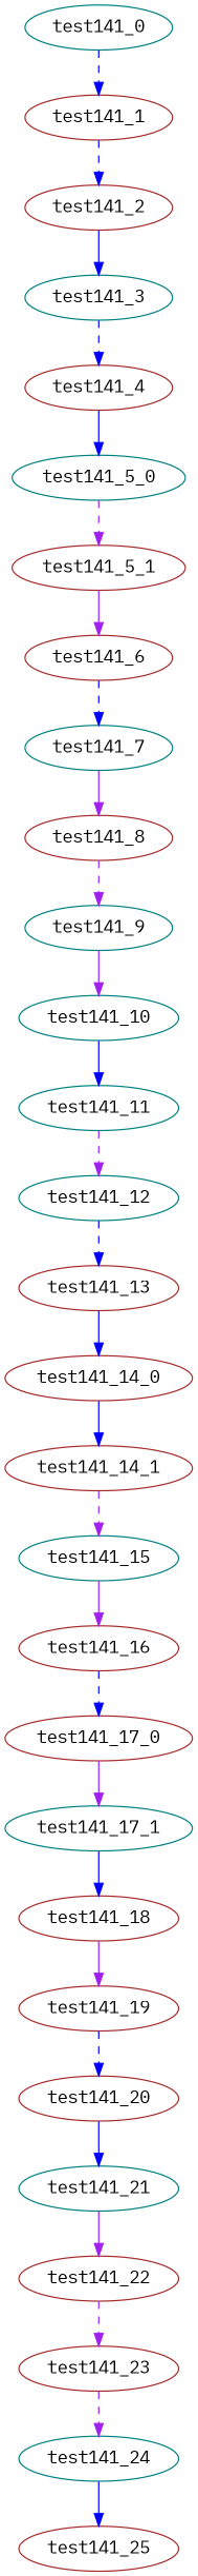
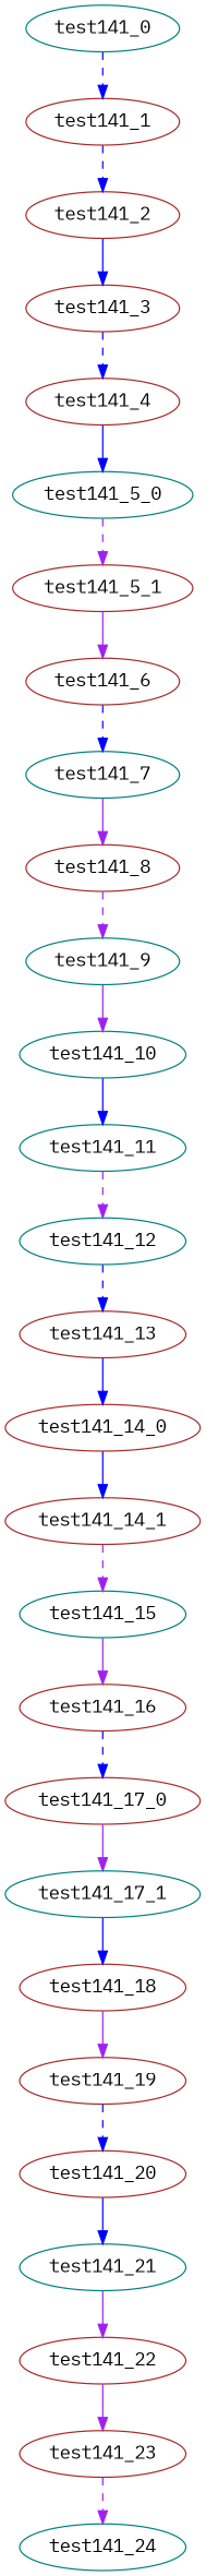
  digraph {
    fontname="IBM Plex Mono"
    node [color=brown fontname="IBM Plex Mono"]
    edge [color=blue fontname="IBM Plex Mono" style=solid]
    test141_0 [color=teal]
    test141_1
    test141_2
-   test141_3 [color=teal]
+   test141_3
    test141_4
    test141_5_0 [color=teal]
    test141_5_1
    test141_6
    test141_7 [color=teal]
    test141_8
    test141_9 [color=teal]
    test141_10 [color=teal]
    test141_11 [color=teal]
    test141_12 [color=teal]
    test141_13
    test141_14_0
    test141_14_1
    test141_15 [color=teal]
    test141_16
    test141_17_0
    test141_17_1 [color=teal]
    test141_18
    test141_19
    test141_20
    test141_21 [color=teal]
    test141_22
    test141_23
    test141_24 [color=teal]
-   test141_25
    test141_0 -> test141_1 [style=dashed]
    test141_1 -> test141_2 [style=dashed]
    test141_2 -> test141_3
    test141_3 -> test141_4 [style=dashed]
    test141_4 -> test141_5_0
    test141_5_0 -> test141_5_1 [color=purple style=dashed]
    test141_5_1 -> test141_6 [color=purple]
    test141_6 -> test141_7 [style=dashed]
    test141_7 -> test141_8 [color=purple]
    test141_8 -> test141_9 [color=purple style=dashed]
    test141_9 -> test141_10 [color=purple]
    test141_10 -> test141_11
    test141_11 -> test141_12 [color=purple style=dashed]
    test141_12 -> test141_13 [style=dashed]
    test141_13 -> test141_14_0
    test141_14_0 -> test141_14_1
    test141_14_1 -> test141_15 [color=purple style=dashed]
    test141_15 -> test141_16 [color=purple]
    test141_16 -> test141_17_0 [style=dashed]
    test141_17_0 -> test141_17_1 [color=purple]
    test141_17_1 -> test141_18
    test141_18 -> test141_19 [color=purple]
    test141_19 -> test141_20 [style=dashed]
    test141_20 -> test141_21
    test141_21 -> test141_22 [color=purple]
-   test141_22 -> test141_23 [color=purple style=dashed]
+   test141_22 -> test141_23 [color=purple]
    test141_23 -> test141_24 [color=purple style=dashed]
-   test141_24 -> test141_25
  }
